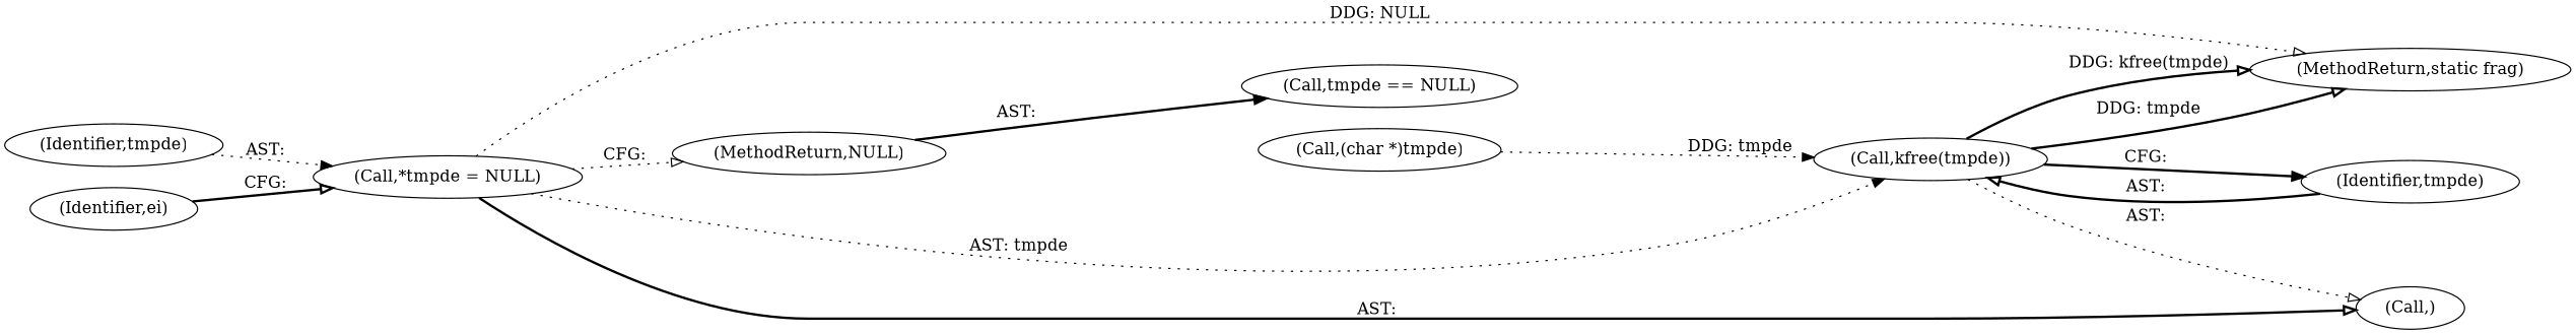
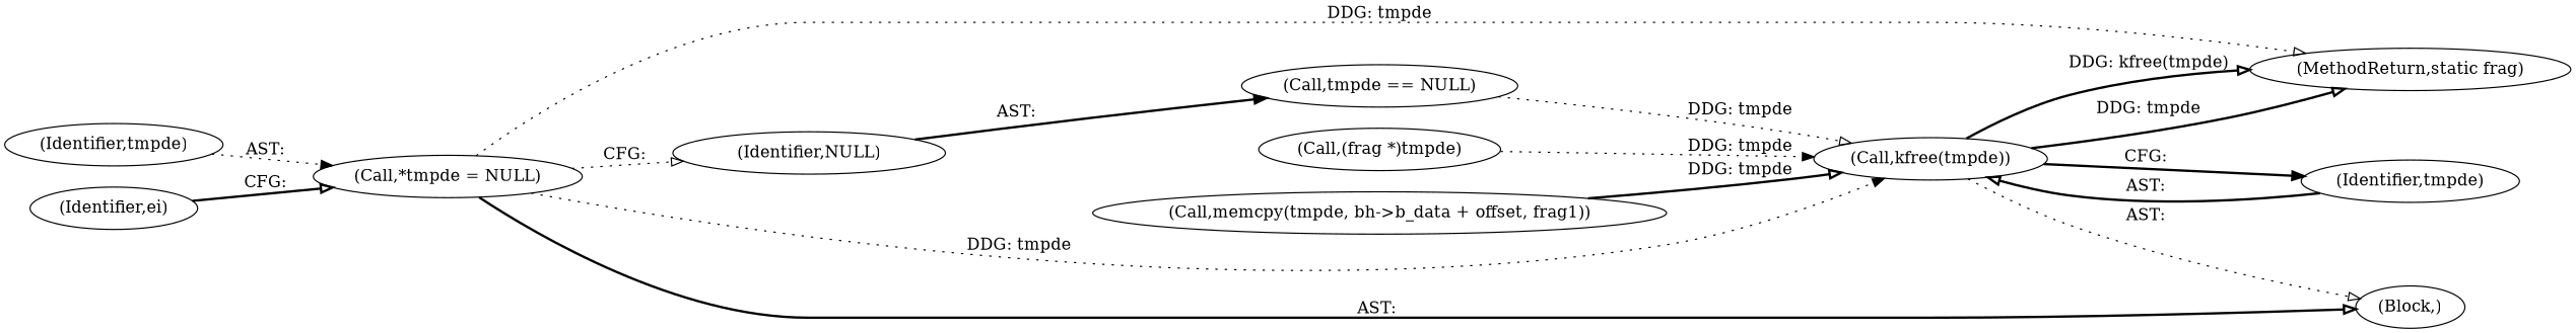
  digraph {
    rankdir=LR
    edge [arrowhead=onormal style=bold]
    n1 [label="(Call,*tmpde = NULL)"]
    n2 [label="(Call,kfree(tmpde))"]
    n3 [label="(MethodReturn,static frag)"]
-   n4 [label="(MethodReturn,NULL)"]
-   n5 [label="(Call,)"]
+   n4 [label="(Identifier,NULL)"]
+   n5 [label="(Block,)"]
    n6 [label="(Identifier,tmpde)"]
    n7 [label="(Call,tmpde == NULL)"]
-   n8 [label="(Call,(char *)tmpde)"]
+   n8 [label="(Call,(frag *)tmpde)"]
+   n9 [label="(Call,memcpy(tmpde, bh->b_data + offset, frag1))"]
    n10 [label="(Identifier,tmpde)"]
    n11 [label="(Identifier,ei)"]
-   n1 -> n2 [arrowhead=normal label="AST: tmpde" style=dotted]
-   n1 -> n3 [label="DDG: NULL" style=dotted]
+   n1 -> n2 [arrowhead=normal label="DDG: tmpde" style=dotted]
+   n1 -> n3 [label="DDG: tmpde" style=dotted]
    n1 -> n4 [label="CFG: " style=dotted]
    n1 -> n5 [label="AST: "]
    n2 -> n3 [label="DDG: kfree(tmpde)"]
    n2 -> n3 [label="DDG: tmpde"]
    n2 -> n5 [label="AST: " style=dotted]
    n2 -> n6 [arrowhead=normal label="CFG: "]
    n4 -> n7 [arrowhead=normal label="AST: "]
    n6 -> n2 [label="AST: "]
+   n7 -> n2 [label="DDG: tmpde" style=dotted]
    n8 -> n2 [arrowhead=normal label="DDG: tmpde" style=dotted]
+   n9 -> n2 [label="DDG: tmpde"]
    n10 -> n1 [arrowhead=normal label="AST: " style=dotted]
    n11 -> n1 [label="CFG: "]
  }
